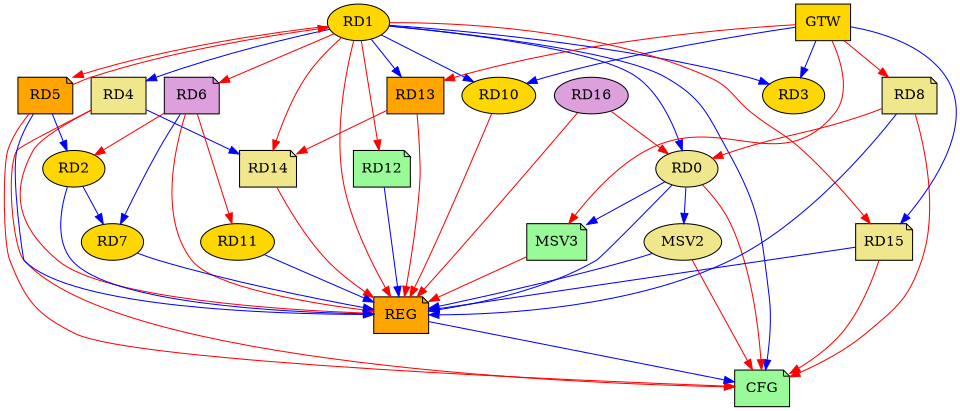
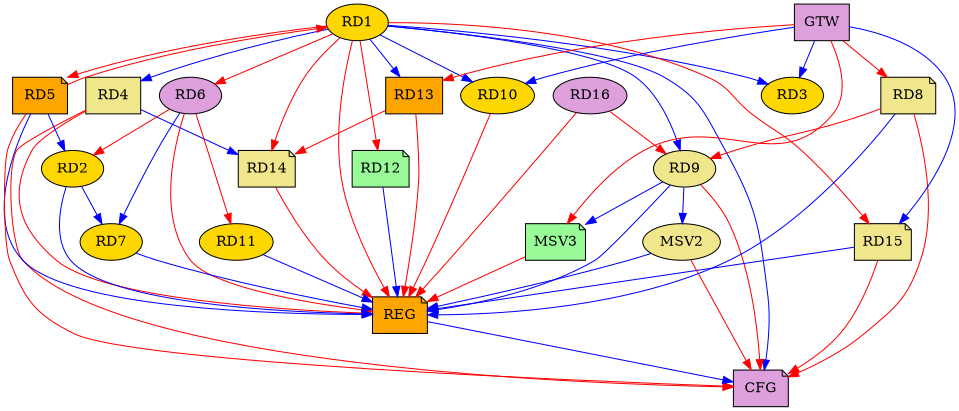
  strict digraph {
    node [fillcolor=gold shape=ellipse style=filled]
    edge [color=red]
    n1 [label=RD1]
    n2 [label=RD3]
    n3 [fillcolor=khaki label=RD4 shape=box]
    n4 [fillcolor=orange label=RD5 shape=note]
-   n5 [fillcolor=plum label=RD6 shape=note]
-   n6 [fillcolor=khaki label=RD0]
+   n5 [fillcolor=plum label=RD6]
+   n6 [fillcolor=khaki label=RD9]
    n7 [label=RD10]
    n8 [fillcolor=palegreen label=RD12 shape=note]
    n9 [fillcolor=orange label=RD13 shape=box]
    n10 [fillcolor=khaki label=RD14 shape=note]
    n11 [fillcolor=khaki label=RD15 shape=note]
    n12 [fillcolor=orange label=REG shape=note]
-   n13 [fillcolor=palegreen label=CFG shape=note]
+   n13 [fillcolor=plum label=CFG shape=note]
    n14 [label=RD2]
    n15 [label=RD11]
    n16 [label=RD7]
    n17 [fillcolor=khaki label=MSV2]
    n18 [fillcolor=palegreen label=MSV3 shape=note]
    n19 [fillcolor=khaki label=RD8 shape=note]
    n20 [fillcolor=plum label=RD16]
-   n21 [label=GTW shape=box]
+   n21 [fillcolor=plum label=GTW shape=box]
    n1 -> n2 [color=blue]
    n1 -> n3 [color=blue]
    n1 -> n4
    n1 -> n5
    n1 -> n6 [color=blue]
    n1 -> n7 [color=blue]
    n1 -> n8
    n1 -> n9 [color=blue]
    n1 -> n10
    n1 -> n11
    n1 -> n12
    n1 -> n13 [color=blue]
    n3 -> n10 [color=blue]
    n3 -> n12
    n3 -> n13
    n4 -> n1
    n4 -> n12 [color=blue]
    n4 -> n13
    n4 -> n14 [color=blue]
    n5 -> n12
    n5 -> n14
    n5 -> n15
    n5 -> n16 [color=blue]
    n6 -> n12 [color=blue]
    n6 -> n13
    n6 -> n17 [color=blue]
    n6 -> n18 [color=blue]
    n7 -> n12
    n8 -> n12 [color=blue]
    n9 -> n10
    n9 -> n12
    n10 -> n12
    n11 -> n12 [color=blue]
    n11 -> n13
    n12 -> n13 [color=blue]
    n14 -> n12 [color=blue]
    n14 -> n16 [color=blue]
    n15 -> n12 [color=blue]
    n16 -> n12 [color=blue]
    n17 -> n12 [color=blue]
    n17 -> n13
    n18 -> n12
    n19 -> n6
    n19 -> n12 [color=blue]
    n19 -> n13
    n20 -> n6
    n20 -> n12
    n21 -> n2 [color=blue]
    n21 -> n7 [color=blue]
    n21 -> n9
    n21 -> n11 [color=blue]
    n21 -> n18
    n21 -> n19
  }
